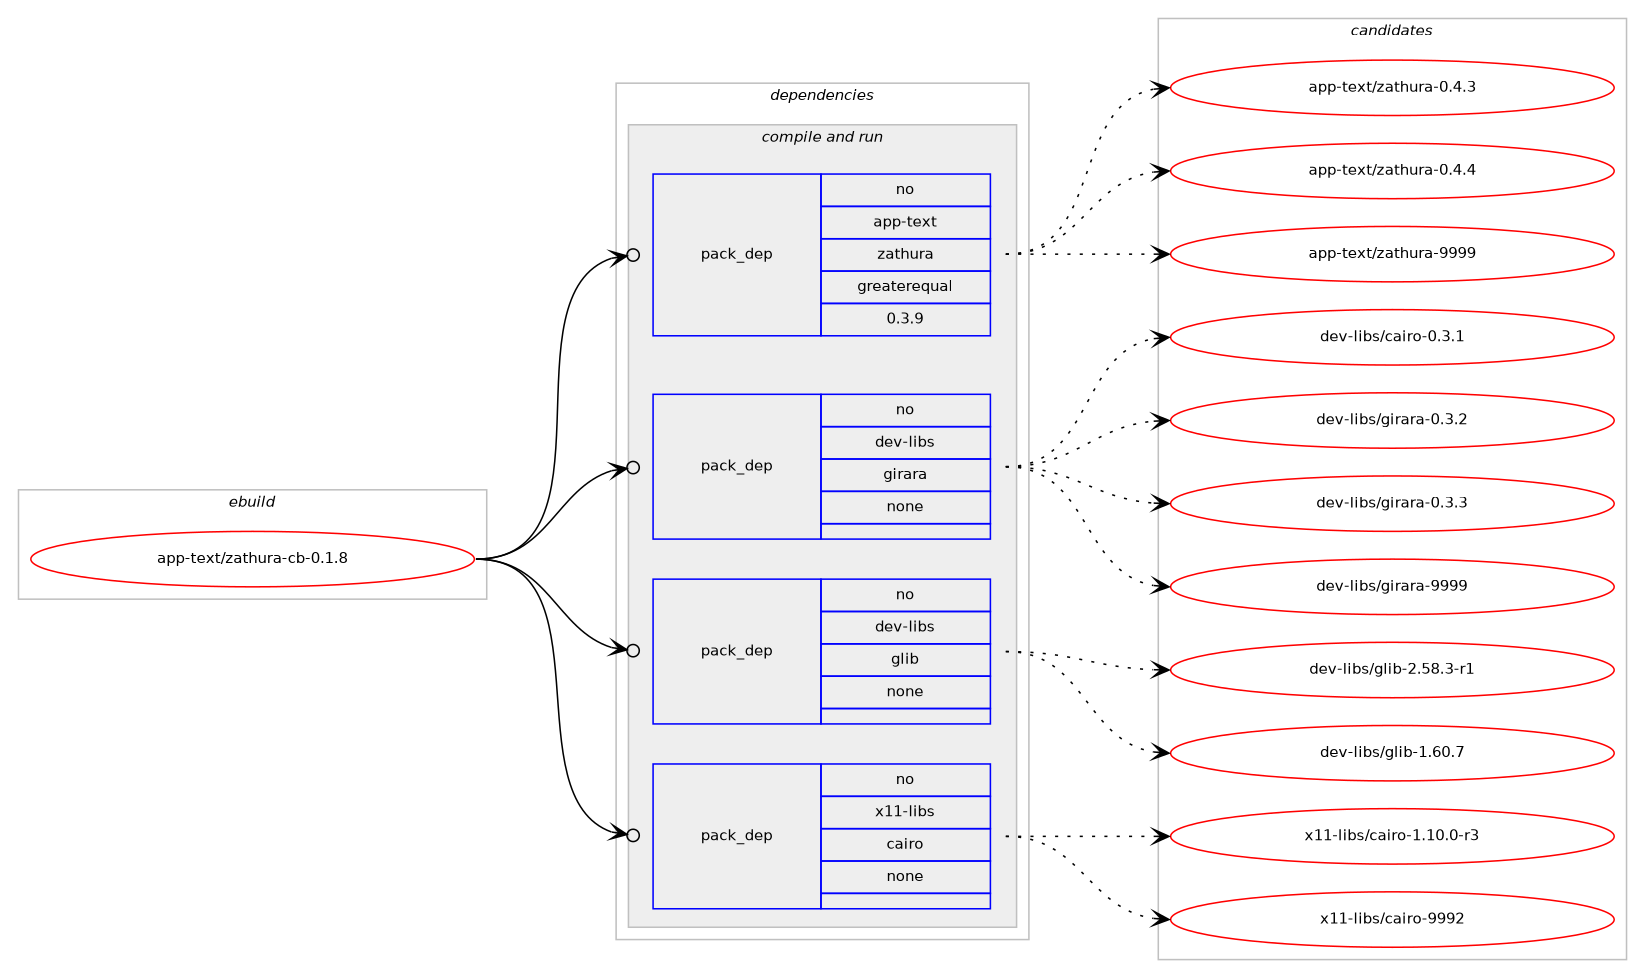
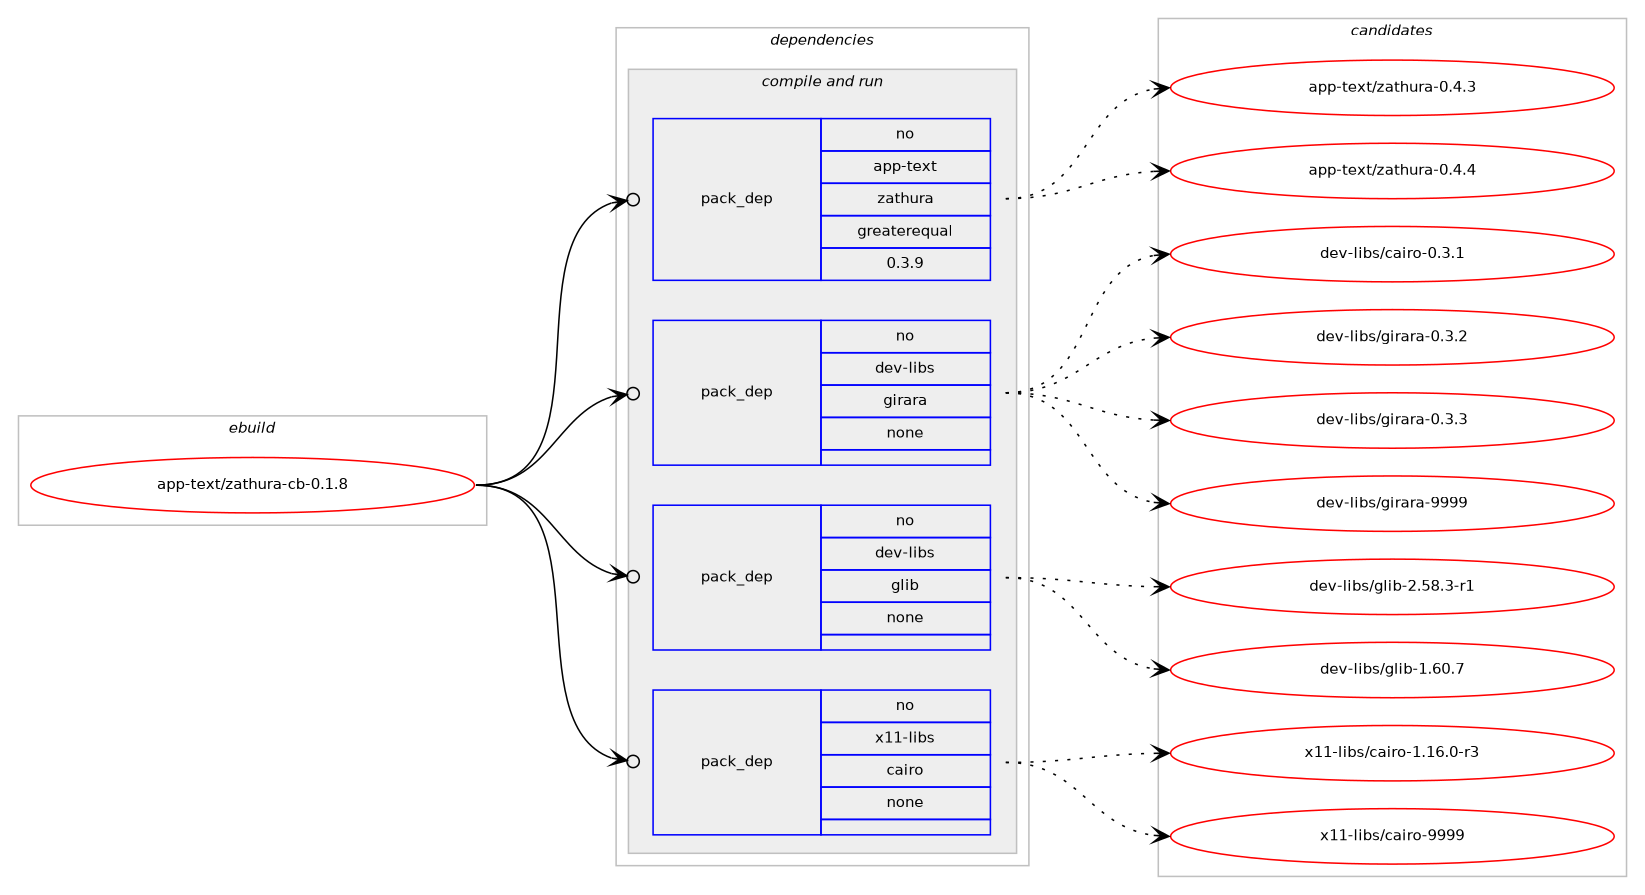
  digraph {
    compound=true
    concentrate=true
    fontname=Helvetica
    fontsize=10
    newrank=true
    rankdir=LR
    ranksep=1.5
    node [color=red fontname=Helvetica fontsize=10]
    edge [arrowhead=vee headport=w style=dotted tailport=e weight=100]
    n1 [label="app-text/zathura-cb-0.1.8" width=4]
    n2 [color=blue label=<<TABLE BORDER="0" CELLBORDER="1" CELLSPACING="0" CELLPADDING="4" WIDTH="220"><TR><TD ROWSPAN="6" CELLPADDING="30">pack_dep</TD></TR><TR><TD WIDTH="110">no</TD></TR><TR><TD>app-text</TD></TR><TR><TD>zathura</TD></TR><TR><TD>greaterequal</TD></TR><TR><TD>0.3.9</TD></TR></TABLE>> shape=none]
    n3 [color=blue label=<<TABLE BORDER="0" CELLBORDER="1" CELLSPACING="0" CELLPADDING="4" WIDTH="220"><TR><TD ROWSPAN="6" CELLPADDING="30">pack_dep</TD></TR><TR><TD WIDTH="110">no</TD></TR><TR><TD>dev-libs</TD></TR><TR><TD>girara</TD></TR><TR><TD>none</TD></TR><TR><TD></TD></TR></TABLE>> shape=none]
    n4 [color=blue label=<<TABLE BORDER="0" CELLBORDER="1" CELLSPACING="0" CELLPADDING="4" WIDTH="220"><TR><TD ROWSPAN="6" CELLPADDING="30">pack_dep</TD></TR><TR><TD WIDTH="110">no</TD></TR><TR><TD>dev-libs</TD></TR><TR><TD>glib</TD></TR><TR><TD>none</TD></TR><TR><TD></TD></TR></TABLE>> shape=none]
    n5 [color=blue label=<<TABLE BORDER="0" CELLBORDER="1" CELLSPACING="0" CELLPADDING="4" WIDTH="220"><TR><TD ROWSPAN="6" CELLPADDING="30">pack_dep</TD></TR><TR><TD WIDTH="110">no</TD></TR><TR><TD>x11-libs</TD></TR><TR><TD>cairo</TD></TR><TR><TD>none</TD></TR><TR><TD></TD></TR></TABLE>> shape=none]
    n6 [label="app-text/zathura-0.4.3" width=4]
    n7 [label="app-text/zathura-0.4.4" width=4]
-   n8 [label="app-text/zathura-9999" width=4]
    n9 [label="dev-libs/cairo-0.3.1" width=4]
    n10 [label="dev-libs/girara-0.3.2" width=4]
    n11 [label="dev-libs/girara-0.3.3" width=4]
    n12 [label="dev-libs/girara-9999" width=4]
    n13 [label="dev-libs/glib-2.58.3-r1" width=4]
    n14 [label="dev-libs/glib-1.60.7" width=4]
-   n15 [label="x11-libs/cairo-1.10.0-r3" width=4]
-   n16 [label="x11-libs/cairo-9992" width=4]
+   n15 [label="x11-libs/cairo-1.16.0-r3" width=4]
+   n16 [label="x11-libs/cairo-9999" width=4]
    subgraph cluster_1 {
      color=gray
      label=<<i>ebuild</i>>
      rank=same
      n1
    }
    subgraph cluster_2 {
      color=gray
      label=<<i>dependencies</i>>
      subgraph cluster_3 {
        color=gray
        fillcolor="#eeeeee"
        label=<<i>compile</i>>
        style=filled
      }
      subgraph cluster_4 {
        color=gray
        fillcolor="#eeeeee"
        label=<<i>compile and run</i>>
        style=filled
        subgraph sub_5 {
          color=gray
          fillcolor="#eeeeee"
          label=<<i>compile and run</i>>
          style=filled
          n2
        }
        subgraph sub_6 {
          color=gray
          fillcolor="#eeeeee"
          label=<<i>compile and run</i>>
          style=filled
          n3
        }
        subgraph sub_7 {
          color=gray
          fillcolor="#eeeeee"
          label=<<i>compile and run</i>>
          style=filled
          n4
        }
        subgraph sub_8 {
          color=gray
          fillcolor="#eeeeee"
          label=<<i>compile and run</i>>
          style=filled
          n5
        }
      }
      subgraph cluster_9 {
        color=gray
        fillcolor="#eeeeee"
        label=<<i>run</i>>
        style=filled
      }
    }
    subgraph cluster_10 {
      color=gray
      label=<<i>candidates</i>>
      rank=same
      subgraph sub_11 {
        color=black
        label=<<i>candidates</i>>
        nodesep=1
        rank=same
        n6
        n7
-       n8
      }
      subgraph sub_12 {
        color=black
        label=<<i>candidates</i>>
        nodesep=1
        rank=same
        n9
        n10
        n11
        n12
      }
      subgraph sub_13 {
        color=black
        label=<<i>candidates</i>>
        nodesep=1
        rank=same
        n13
        n14
      }
      subgraph sub_14 {
        color=black
        label=<<i>candidates</i>>
        nodesep=1
        rank=same
        n15
        n16
      }
    }
    n1 -> n2 [arrowhead=odotvee style=solid weight=20]
    n1 -> n3 [arrowhead=odotvee style=solid weight=20]
    n1 -> n4 [arrowhead=odotvee style=solid weight=20]
    n1 -> n5 [arrowhead=odotvee style=solid weight=20]
    n2 -> n6
    n2 -> n7
-   n2 -> n8
    n3 -> n9
    n3 -> n10
    n3 -> n11
    n3 -> n12
    n4 -> n13
    n4 -> n14
    n5 -> n15
    n5 -> n16
  }
